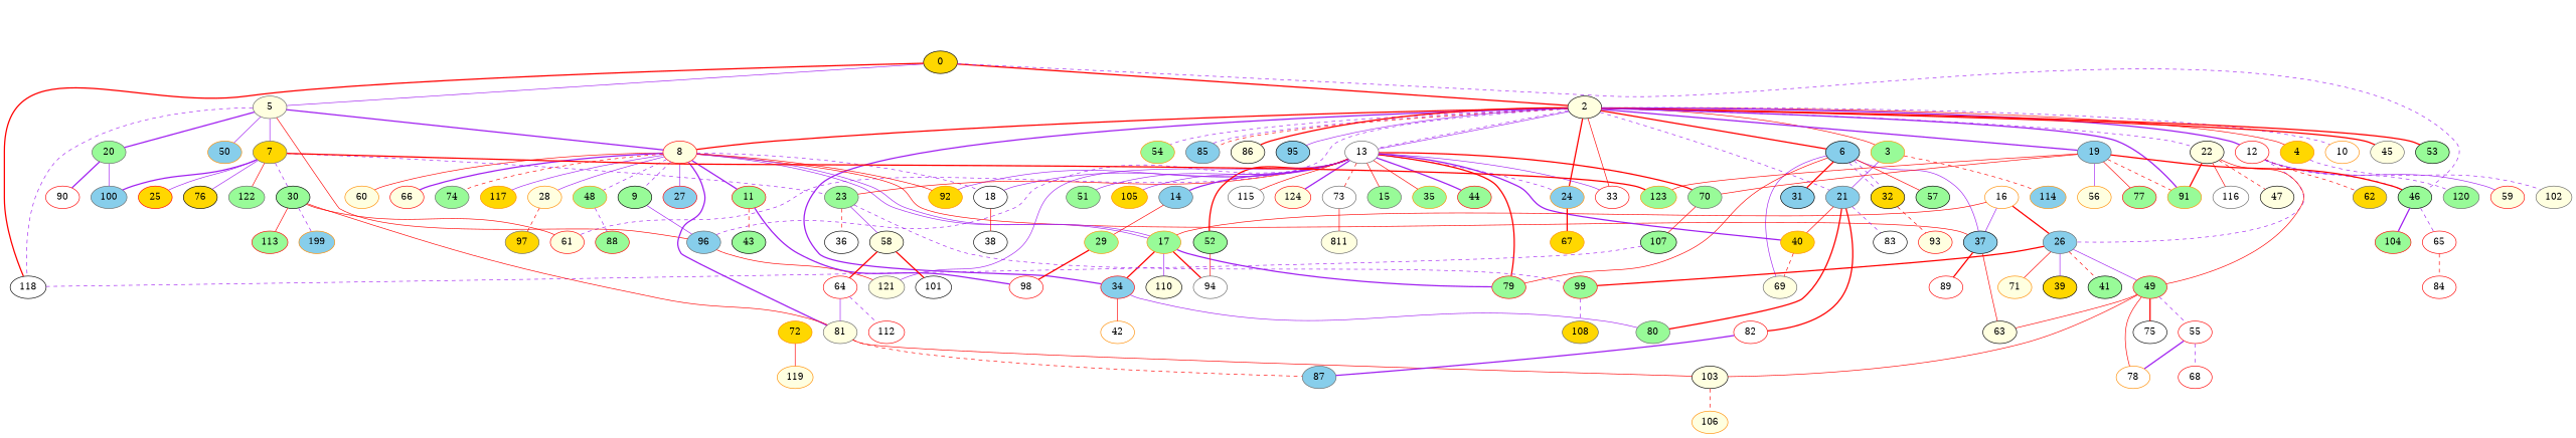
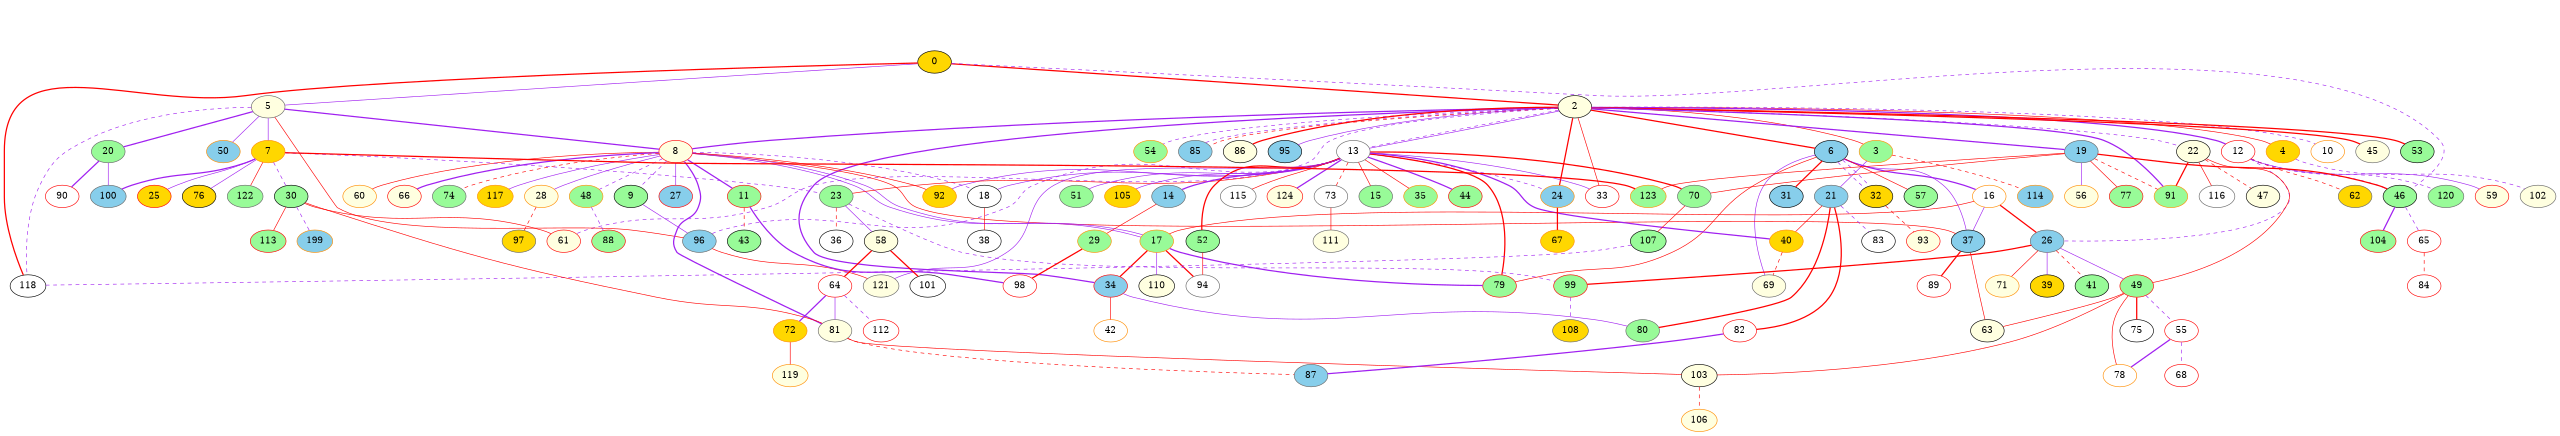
  graph {
    node [color=black fillcolor=palegreen style=filled]
    edge [color=purple style=solid]
    n1 [fillcolor=gold label=0]
    2 [fillcolor=lightyellow]
    5 [color=gray40 fillcolor=lightyellow]
    46
    118 [fillcolor=white]
    3 [color=darkorange]
    4 [color=darkorange fillcolor=gold]
    6 [fillcolor=skyblue]
    8 [color=red fillcolor=lightyellow]
    10 [color=darkorange fillcolor=white]
    12 [color=red fillcolor=white]
    13 [color=gray40 fillcolor=white]
    19 [color=gray40 fillcolor=skyblue]
    21 [color=gray40 fillcolor=skyblue]
    22 [fillcolor=lightyellow]
    24 [color=darkorange fillcolor=skyblue]
    33 [color=red fillcolor=white]
    34 [color=red fillcolor=skyblue]
    45 [color=gray40 fillcolor=lightyellow]
    53
    54 [color=darkorange]
    61 [color=red fillcolor=lightyellow]
    85 [color=gray40 fillcolor=skyblue]
    86 [fillcolor=lightyellow]
    91 [color=darkorange]
    95 [fillcolor=skyblue]
-   7 [color=gray40 fillcolor=gold]
+   7 [color=darkorange fillcolor=gold]
    20 [color=gray40]
    50 [color=darkorange fillcolor=skyblue]
    96 [color=gray40 fillcolor=skyblue]
    65 [color=red fillcolor=white]
    104 [color=red]
    114 [color=darkorange fillcolor=skyblue]
    102 [color=gray40 fillcolor=lightyellow]
    16 [color=darkorange fillcolor=white]
    31 [fillcolor=skyblue]
    32 [fillcolor=gold]
    37 [fillcolor=skyblue]
    57
    69 [color=gray40 fillcolor=lightyellow]
    79 [color=red]
    9
    11 [color=red]
    17 [color=darkorange]
    18 [fillcolor=white]
    27 [color=red fillcolor=skyblue]
    28 [color=darkorange fillcolor=lightyellow]
    48 [color=darkorange]
    60 [color=darkorange fillcolor=lightyellow]
    66 [color=red fillcolor=lightyellow]
    74 [color=gray40]
    81 [color=gray40 fillcolor=lightyellow]
    92 [color=darkorange fillcolor=gold]
    117 [color=darkorange fillcolor=gold]
    26 [color=gray40 fillcolor=skyblue]
    59 [color=red fillcolor=lightyellow]
    62 [color=gray40 fillcolor=gold]
    120 [color=gray40]
    70 [color=gray40]
    23 [color=gray40]
    14 [color=gray40 fillcolor=skyblue]
    15 [color=gray40]
    35 [color=darkorange]
    40 [color=darkorange fillcolor=gold]
    44 [color=red]
    51 [color=gray40]
    52
    73 [color=gray40 fillcolor=white]
    105 [color=darkorange fillcolor=gold]
    115 [color=gray40 fillcolor=white]
    121 [color=gray40 fillcolor=lightyellow]
    124 [color=red fillcolor=lightyellow]
    123 [color=darkorange]
    56 [color=darkorange fillcolor=lightyellow]
    77 [color=red]
    80 [color=gray40]
    82 [color=red fillcolor=white]
    83 [fillcolor=white]
    47 [fillcolor=lightyellow]
    49 [color=red]
    116 [color=gray40 fillcolor=white]
    67 [color=darkorange fillcolor=gold]
    42 [color=darkorange fillcolor=white]
    107
    25 [color=red fillcolor=gold]
    30
    76 [fillcolor=gold]
    100 [color=gray40 fillcolor=skyblue]
    122 [color=gray40]
    90 [color=red fillcolor=white]
    93 [color=red fillcolor=lightyellow]
    63 [fillcolor=lightyellow]
    89 [color=red fillcolor=white]
    36 [fillcolor=white]
    58 [fillcolor=lightyellow]
    99 [color=red]
    n97 [color=darkorange fillcolor=skyblue label=199]
    113 [color=red]
    43
    98 [color=red fillcolor=white]
    94 [color=gray40 fillcolor=white]
    110 [fillcolor=lightyellow]
    38 [fillcolor=white]
    97 [color=gray40 fillcolor=gold]
    88 [color=red]
    103 [fillcolor=lightyellow]
    87 [color=gray40 fillcolor=skyblue]
    39 [fillcolor=gold]
    41
    71 [color=darkorange fillcolor=lightyellow]
    29 [color=darkorange]
-   111 [color=gray40 fillcolor=lightyellow label=811]
+   111 [color=gray40 fillcolor=lightyellow]
    55 [color=red fillcolor=white]
    75 [fillcolor=white]
    78 [color=darkorange fillcolor=white]
    64 [color=red fillcolor=white]
    101 [fillcolor=white]
    108 [color=gray40 fillcolor=gold]
    84 [color=red fillcolor=white]
    68 [color=red fillcolor=white]
    106 [color=darkorange fillcolor=lightyellow]
    72 [color=darkorange fillcolor=gold]
    112 [color=red fillcolor=white]
    119 [color=darkorange fillcolor=lightyellow]
    n1 -- 2 [color=red style=bold]
    n1 -- 5
    n1 -- 46 [style=dashed]
    n1 -- 118 [color=red style=bold]
    2 -- 3 [color=red]
    2 -- 4 [color=red]
    2 -- 6 [color=red style=bold]
-   2 -- 8 [color=red style=bold]
+   2 -- 8 [style=bold]
    2 -- 10 [style=dashed]
    2 -- 12 [style=bold]
    2 -- 13 [style=dashed]
    2 -- 13
    2 -- 19 [style=bold]
-   2 -- 21 [style=dashed]
    2 -- 22 [style=dashed]
    2 -- 24 [color=red style=bold]
    2 -- 33 [color=red]
    2 -- 34 [style=bold]
    2 -- 45 [color=red style=bold]
    2 -- 53 [color=red style=bold]
    2 -- 54 [style=dashed]
    2 -- 61 [style=dashed]
    2 -- 85 [style=dashed]
    2 -- 85 [color=red style=dashed]
    2 -- 86 [color=red style=bold]
    2 -- 91 [style=bold]
    2 -- 95
    5 -- 118 [style=dashed]
    5 -- 8 [style=bold]
    5 -- 7
    5 -- 20 [style=bold]
    5 -- 50
    5 -- 96 [color=red]
    46 -- 65 [style=dashed]
    46 -- 104 [style=bold]
    3 -- 21
    3 -- 114 [color=red style=dashed]
    4 -- 102 [style=dashed]
+   6 -- 16 [style=bold]
    6 -- 31 [color=red style=bold]
    6 -- 32 [style=dashed]
    6 -- 32 [style=dashed]
    6 -- 37
    6 -- 57 [color=red]
    6 -- 69
    6 -- 79 [color=red]
    8 -- 37 [color=red]
    8 -- 9 [style=dashed]
    8 -- 11 [style=bold]
    8 -- 17
    8 -- 17
    8 -- 18 [style=dashed]
    8 -- 27
    8 -- 28
    8 -- 48 [style=dashed]
    8 -- 60 [color=red]
    8 -- 66 [style=bold]
    8 -- 74 [color=red style=dashed]
    8 -- 81 [style=bold]
    8 -- 92 [color=red]
    8 -- 117
    12 -- 46 [style=dashed]
    12 -- 26 [style=dashed]
    12 -- 59
    12 -- 62 [color=red style=dashed]
    12 -- 120 [style=dashed]
    13 -- 24 [style=dashed]
    13 -- 33
    13 -- 96 [style=dashed]
    13 -- 79 [color=red style=bold]
    13 -- 18
    13 -- 92
    13 -- 70 [color=red style=bold]
    13 -- 23 [color=red]
    13 -- 14 [style=bold]
    13 -- 15 [color=red]
    13 -- 35 [color=red]
    13 -- 40 [style=bold]
    13 -- 44 [style=bold]
    13 -- 51
    13 -- 52 [color=red style=bold]
    13 -- 73 [color=red style=dashed]
    13 -- 105
    13 -- 115 [color=red]
    13 -- 121
    13 -- 124 [style=bold]
    19 -- 46 [color=red style=bold]
    19 -- 91 [color=red style=dashed]
    19 -- 70 [color=red]
    19 -- 123 [color=red]
    19 -- 56
    19 -- 77 [color=red]
    21 -- 40 [color=red]
    21 -- 80 [color=red style=bold]
    21 -- 82 [color=red style=bold]
    21 -- 83 [style=dashed]
    22 -- 91 [color=red style=bold]
    22 -- 47 [color=red style=dashed]
    22 -- 49 [color=red]
    22 -- 116 [color=red]
    24 -- 67 [color=red style=bold]
    34 -- 80
    34 -- 42 [color=red]
    7 -- 23 [style=dashed]
    7 -- 123 [color=red style=bold]
    7 -- 25
    7 -- 30 [style=dashed]
    7 -- 76
    7 -- 100 [style=bold]
    7 -- 122 [color=red]
    20 -- 100
    20 -- 90 [style=bold]
    96 -- 121 [color=red]
    65 -- 84 [color=red style=dashed]
    16 -- 37
    16 -- 17 [color=red]
    16 -- 26 [color=red style=bold]
    32 -- 93 [color=red style=dashed]
    37 -- 63 [color=red]
    37 -- 89 [color=red style=bold]
    9 -- 96
    11 -- 43 [color=red style=dashed]
    11 -- 98 [style=bold]
    17 -- 34 [color=red style=bold]
    17 -- 79 [style=bold]
    17 -- 94 [color=red style=bold]
    17 -- 110
    18 -- 38 [color=red]
    28 -- 97 [color=red style=dashed]
    48 -- 88 [style=dashed]
    81 -- 103 [color=red]
    81 -- 87 [color=red style=dashed]
    26 -- 49
    26 -- 99 [color=red style=bold]
    26 -- 39
    26 -- 41 [color=red style=dashed]
    26 -- 71 [color=red]
    70 -- 107 [color=red]
    23 -- 36 [color=red style=dashed]
    23 -- 58
    23 -- 99 [style=dashed]
    14 -- 29 [color=red]
    40 -- 69 [color=red style=dashed]
    52 -- 94 [color=red]
    73 -- 111 [color=red]
    82 -- 87 [style=bold]
    49 -- 63 [color=red]
    49 -- 103 [color=red]
    49 -- 55 [style=dashed]
    49 -- 75 [color=red style=bold]
    49 -- 78 [color=red]
    107 -- 118 [style=dashed]
    30 -- 61 [color=red]
    30 -- 81 [color=red]
    30 -- n97 [style=dashed]
    30 -- 113 [color=red]
    58 -- 64 [color=red style=bold]
    58 -- 101 [color=red style=bold]
    99 -- 108 [style=dashed]
    103 -- 106 [color=red style=dashed]
    29 -- 98 [color=red style=bold]
    55 -- 78 [style=bold]
    55 -- 68 [style=dashed]
    64 -- 81
+   64 -- 72 [style=bold]
    64 -- 112 [style=dashed]
    72 -- 119 [color=red]
  }
